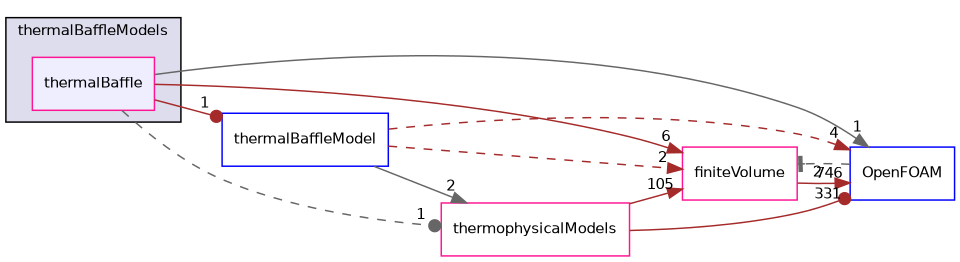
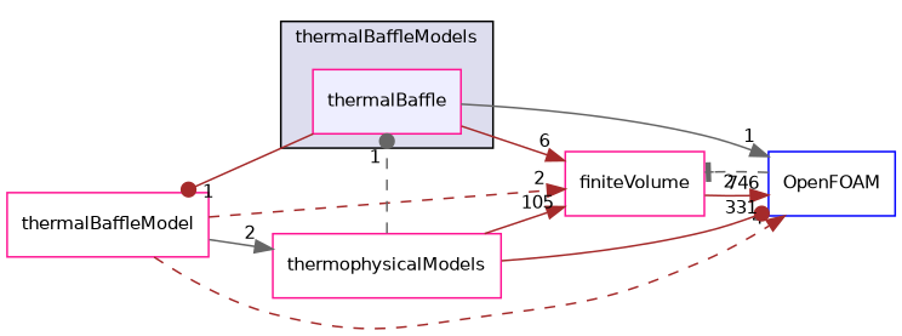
  digraph {
    compound=true
    rankdir=LR
    node [color=deeppink fontname=Helvetica fontsize=10 shape=box]
    edge [arrowhead=normal color=brown headlabel=1 labeldistance=1.5 labelfontname=Helvetica labelfontsize=10 style=solid]
    n1 [fillcolor="#eeeeff" label=thermalBaffle pencolor=black style=filled]
    n2 [label=finiteVolume]
-   n3 [color=blue label=thermalBaffleModel]
+   n3 [label=thermalBaffleModel]
    n4 [label=thermophysicalModels]
    n5 [color=blue label=OpenFOAM]
    subgraph cluster_1 {
      bgcolor="#ddddee"
      fontname=Helvetica
      fontsize=10
      label=thermalBaffleModels
      pencolor=black
      n1
    }
    n1 -> n2 [headlabel=6]
    n1 -> n3 [arrowhead=dot]
-   n1 -> n4 [arrowhead=dot color=gray40 style=dashed]
+   n4 -> n1 [arrowhead=dot color=gray40 style=dashed]
    n1 -> n5 [color=gray40]
    n2 -> n5 [headlabel=746]
    n3 -> n2 [headlabel=2 style=dashed]
    n3 -> n4 [color=gray40 headlabel=2]
    n3 -> n5 [headlabel=4 style=dashed]
    n4 -> n2 [headlabel=105]
    n4 -> n5 [arrowhead=dot headlabel=331]
    n5 -> n2 [arrowhead=tee color=gray40 headlabel=2 style=dashed]
  }
